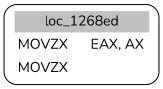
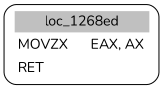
  digraph {
    fontname=Nunito
-   n1 [fontname=Nunito label=<<table border="0" cellborder="0" cellpadding="3"><tr><td align="center" colspan="2" bgcolor="grey">loc_1268ed</td></tr><tr><td align="left">MOVZX      EAX, AX</td></tr><tr><td align="left">MOVZX        </td></tr></table>> shape=Mrecord]
+   n1 [fontname=Nunito label=<<table border="0" cellborder="0" cellpadding="3"><tr><td align="center" colspan="2" bgcolor="grey">loc_1268ed</td></tr><tr><td align="left">MOVZX      EAX, AX</td></tr><tr><td align="left">RET        </td></tr></table>> shape=Mrecord]
  }
